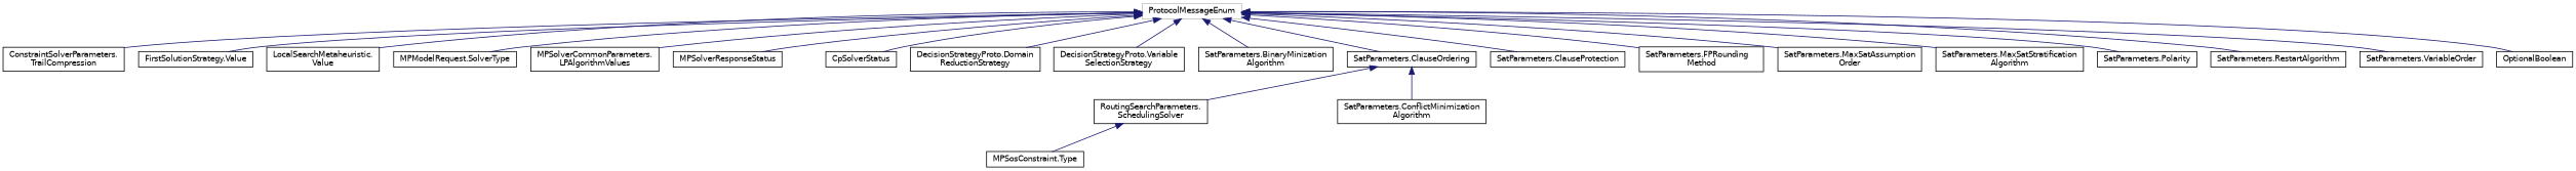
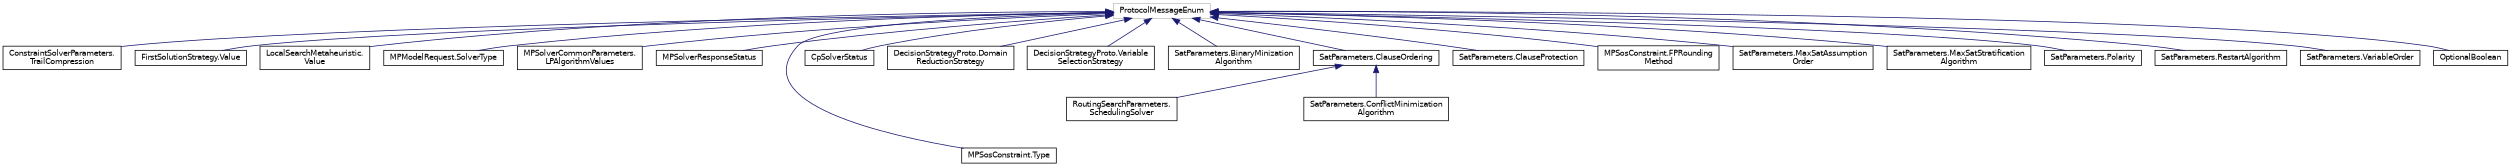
  digraph {
    rankdir=TB
    node [color=black fillcolor=white fontname=Helvetica fontsize=10 shape=record style=filled]
    edge [color=midnightblue dir=back fontname=Helvetica fontsize=10 labelfontname=Helvetica labelfontsize=10 style=solid]
    n1 [color=grey75 height=0.2 label=ProtocolMessageEnum width=0.4]
    n2 [height=0.2 label="ConstraintSolverParameters.\lTrailCompression" width=0.4]
    n3 [height=0.2 label="FirstSolutionStrategy.Value" width=0.4]
    n4 [height=0.2 label="LocalSearchMetaheuristic.\lValue" width=0.4]
    n5 [height=0.2 label="MPModelRequest.SolverType" width=0.4]
    n6 [height=0.2 label="MPSolverCommonParameters.\lLPAlgorithmValues" width=0.4]
    n7 [height=0.2 label=MPSolverResponseStatus width=0.4]
    n8 [height=0.2 label="MPSosConstraint.Type" width=0.4]
    n9 [height=0.2 label=CpSolverStatus width=0.4]
    n10 [height=0.2 label="DecisionStrategyProto.Domain\lReductionStrategy" width=0.4]
    n11 [height=0.2 label="DecisionStrategyProto.Variable\lSelectionStrategy" width=0.4]
    n12 [height=0.2 label="SatParameters.BinaryMinization\lAlgorithm" width=0.4]
    n13 [height=0.2 label="SatParameters.ClauseOrdering" width=0.4]
    n14 [height=0.2 label="SatParameters.ClauseProtection" width=0.4]
-   n15 [height=0.2 label="SatParameters.FPRounding\lMethod" width=0.4]
+   n15 [height=0.2 label="MPSosConstraint.FPRounding\lMethod" width=0.4]
    n16 [height=0.2 label="SatParameters.MaxSatAssumption\lOrder" width=0.4]
    n17 [height=0.2 label="SatParameters.MaxSatStratification\lAlgorithm" width=0.4]
    n18 [height=0.2 label="SatParameters.Polarity" width=0.4]
    n19 [height=0.2 label="SatParameters.RestartAlgorithm" width=0.4]
    n20 [height=0.2 label="SatParameters.VariableOrder" width=0.4]
    n21 [height=0.2 label=OptionalBoolean width=0.4]
    n22 [height=0.2 label="RoutingSearchParameters.\lSchedulingSolver" width=0.4]
    n23 [height=0.2 label="SatParameters.ConflictMinimization\lAlgorithm" width=0.4]
    n1 -> n2
    n1 -> n3
    n1 -> n4
    n1 -> n5
    n1 -> n6
    n1 -> n7
-   n22 -> n8
+   n1 -> n8
    n1 -> n9
    n1 -> n10
    n1 -> n11
    n1 -> n12
    n1 -> n13
    n1 -> n14
    n1 -> n15
    n1 -> n16
    n1 -> n17
    n1 -> n18
    n1 -> n19
    n1 -> n20
    n1 -> n21
    n13 -> n22
    n13 -> n23
  }
